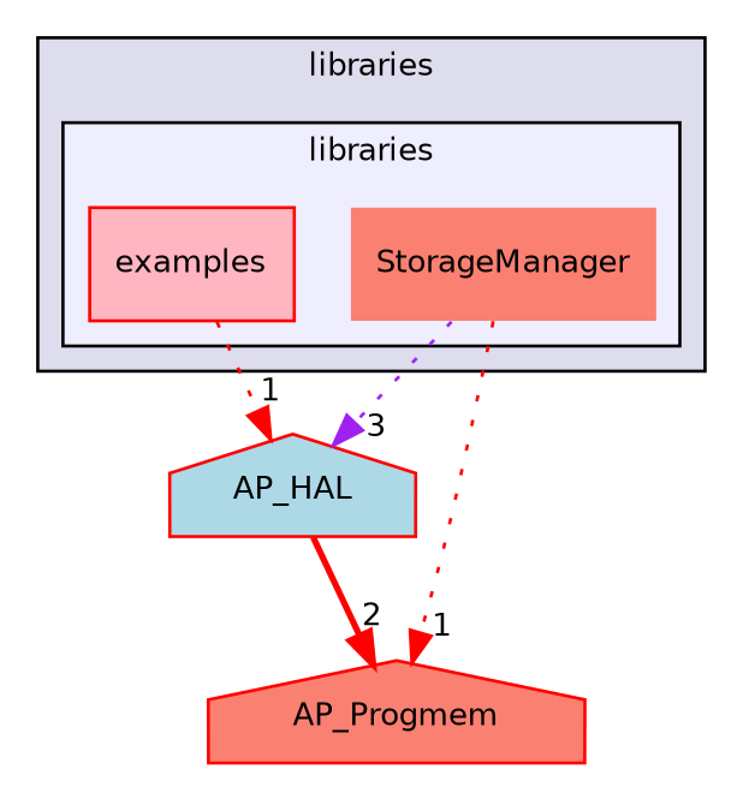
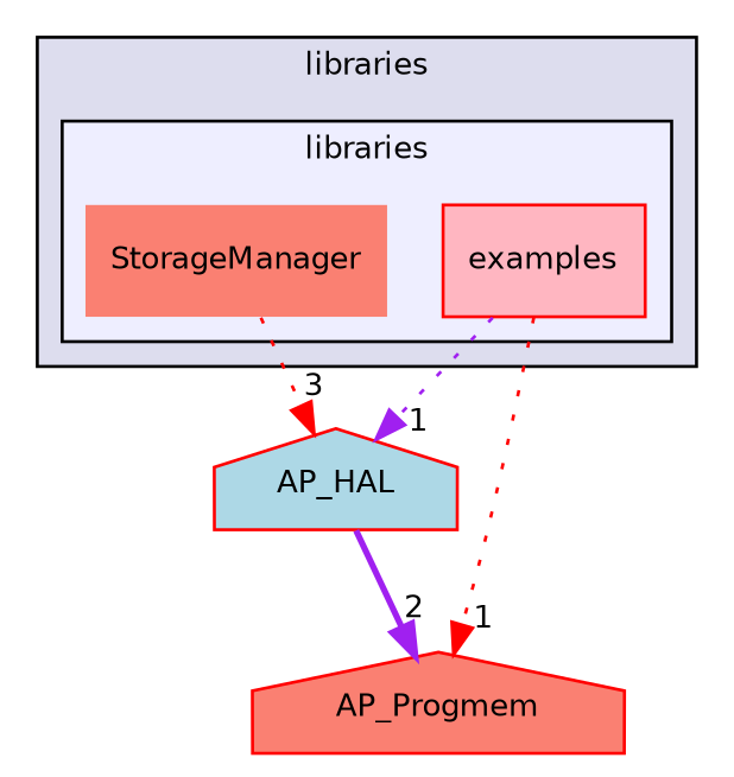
  digraph {
    compound=true
    node [color=red fillcolor=salmon fontname=Helvetica fontsize=10 shape=house style=filled]
    edge [color=purple headlabel=1 labeldistance=1.5 labelfontname=Helvetica labelfontsize=10 style=dotted]
    n1 [label=StorageManager shape=plaintext]
    n2 [fillcolor=lightpink label=examples shape=box]
    n3 [fillcolor=lightblue label=AP_HAL]
    n4 [label=AP_Progmem]
    subgraph cluster_1 {
      bgcolor="#ddddee"
      fontname=Helvetica
      fontsize=10
      label=libraries
      pencolor=black
      subgraph cluster_2 {
        bgcolor="#eeeeff"
        fontname=Helvetica
        fontsize=10
        label=libraries
        pencolor=black
        n1
        n2
      }
    }
-   n1 -> n3 [headlabel=3]
-   n1 -> n4 [color=red]
-   n2 -> n3 [color=red]
-   n3 -> n4 [color=red headlabel=2 style=bold]
+   n1 -> n3 [color=red headlabel=3]
+   n2 -> n4 [color=red]
+   n2 -> n3
+   n3 -> n4 [headlabel=2 style=bold]
  }
